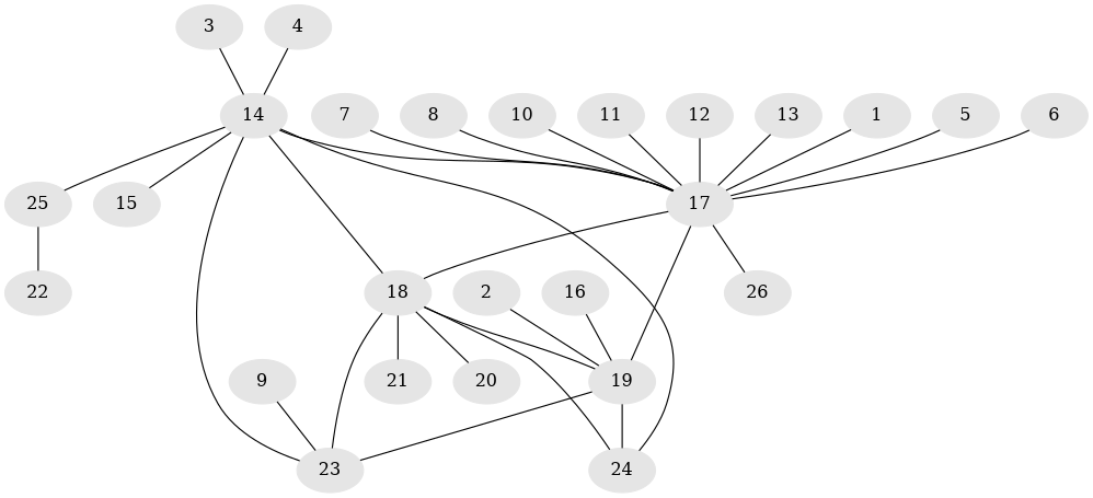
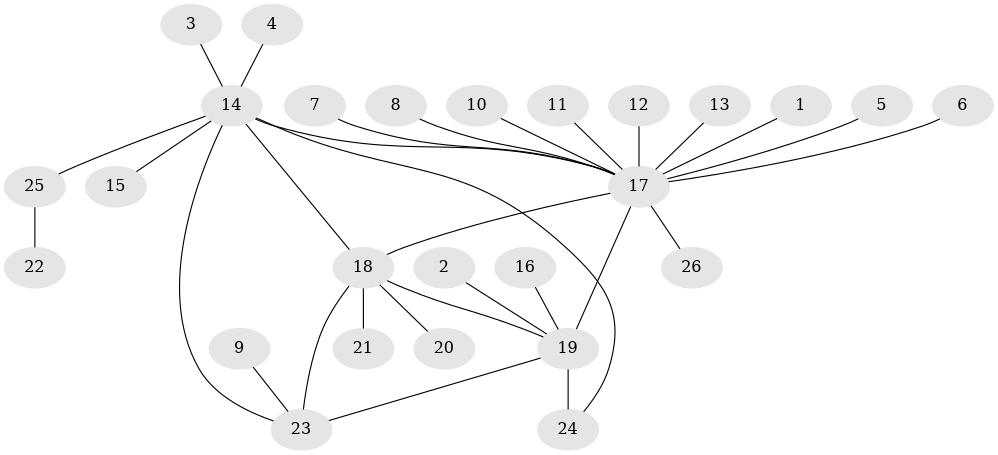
  graph {
    node [color=gray90 style=filled]
    edge [weight=1.0]
    1
    17
    19
    18
    26
    2
    23
    24
    3
    14
    15
    25
    4
    5
    6
    7
    8
    9
    10
    11
    12
    13
    20
    21
    22
    16
    1 -- 17
    17 -- 19
    17 -- 18 [weight=2.0]
    17 -- 26
    19 -- 23 [weight=2.0]
    19 -- 24
    18 -- 19
    18 -- 23
-   18 -- 24
    18 -- 20
    18 -- 21
    2 -- 19
    3 -- 14
    14 -- 17
    14 -- 18
    14 -- 23
    14 -- 24
    14 -- 15
    14 -- 25
    25 -- 22
    4 -- 14
    5 -- 17
    6 -- 17
    7 -- 17
    8 -- 17
    9 -- 23
    10 -- 17
    11 -- 17
    12 -- 17
    13 -- 17
    16 -- 19
  }
